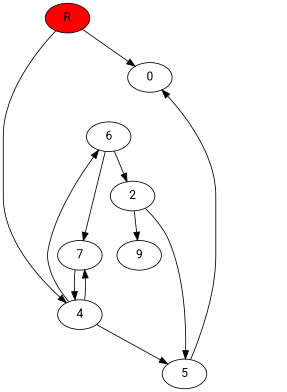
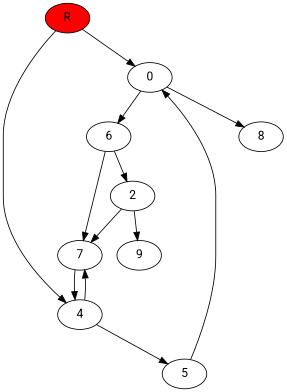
  digraph {
    fontname=Roboto
    node [fontname=Roboto]
    edge [fontname=Roboto]
    n1 [label=0]
    6
+   8
    2
    7
    5
    9
    4
    R [fillcolor="#ff0000" style=filled]
-   4 -> 6
+   n1 -> 6
+   n1 -> 8
    6 -> 2
    6 -> 7
-   2 -> 5
+   2 -> 7
    2 -> 9
    7 -> 4
    5 -> n1
    4 -> 7
    4 -> 5
    R -> n1
    R -> 4
  }
